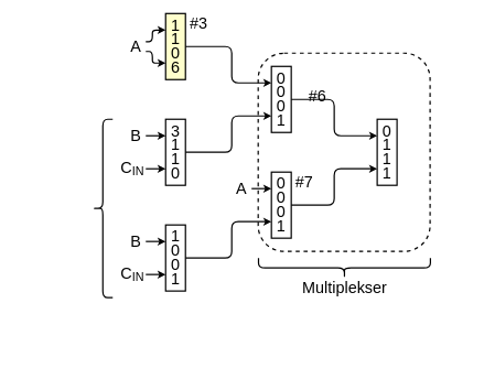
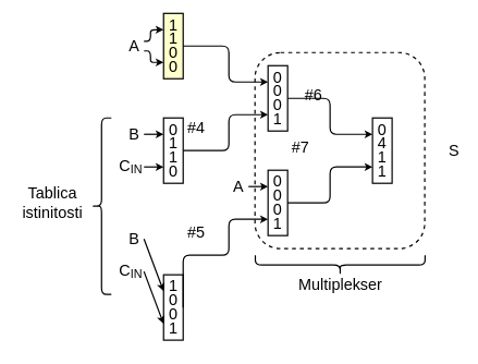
  <mxCell id="0" />
  <mxCell id="1" parent="0" />
  <mxCell id="2" value="" style="group" vertex="1" connectable="0" parent="1"><mxGeometry x="570" y="180" width="70" height="100" as="geometry" /></mxCell>
- <mxCell id="3" value="&lt;font style=&quot;font-size: 24px ; line-height: 80%&quot;&gt;0&lt;br&gt;1&lt;br&gt;1&lt;br&gt;1&lt;/font&gt;&lt;br&gt;" style="text;html=1;strokeColor=#000000;fillColor=none;align=center;verticalAlign=middle;whiteSpace=wrap;rounded=0;strokeWidth=2;" vertex="1" parent="2"><mxGeometry width="30" height="100" as="geometry" /></mxCell>
+ <mxCell id="3" value="&lt;font style=&quot;font-size: 24px ; line-height: 80%&quot;&gt;0&lt;br&gt;4&lt;br&gt;1&lt;br&gt;1&lt;/font&gt;&lt;br&gt;" style="text;html=1;strokeColor=#000000;fillColor=none;align=center;verticalAlign=middle;whiteSpace=wrap;rounded=0;strokeWidth=2;" vertex="1" parent="2"><mxGeometry width="30" height="100" as="geometry" /></mxCell>
  <mxCell id="4" value="&lt;font style=&quot;font-size: 24px ; line-height: 80%&quot;&gt;0&lt;br&gt;0&lt;br&gt;0&lt;br&gt;1&lt;/font&gt;&lt;br&gt;" style="text;html=1;strokeColor=#000000;fillColor=none;align=center;verticalAlign=middle;whiteSpace=wrap;rounded=0;strokeWidth=2;" vertex="1" parent="1"><mxGeometry x="410" y="100" width="30" height="100" as="geometry" /></mxCell>
  <mxCell id="5" value="&lt;font style=&quot;font-size: 24px&quot;&gt;#6&lt;/font&gt;" style="text;html=1;strokeColor=none;fillColor=none;align=center;verticalAlign=middle;whiteSpace=wrap;rounded=0;" vertex="1" parent="1"><mxGeometry x="460" y="130" width="40" height="30" as="geometry" /></mxCell>
  <mxCell id="6" value="&lt;font style=&quot;font-size: 24px ; line-height: 80%&quot;&gt;0&lt;br&gt;0&lt;br&gt;0&lt;br&gt;1&lt;/font&gt;&lt;br&gt;" style="text;html=1;strokeColor=#000000;fillColor=none;align=center;verticalAlign=middle;whiteSpace=wrap;rounded=0;strokeWidth=2;" vertex="1" parent="1"><mxGeometry x="410" y="260" width="30" height="100" as="geometry" /></mxCell>
- <mxCell id="7" value="&lt;font style=&quot;font-size: 24px&quot;&gt;#7&lt;/font&gt;" style="text;html=1;strokeColor=none;fillColor=none;align=center;verticalAlign=middle;whiteSpace=wrap;rounded=0;" vertex="1" parent="1"><mxGeometry x="440" y="260" width="40" height="30" as="geometry" /></mxCell>
+ <mxCell id="7" value="&lt;font style=&quot;font-size: 24px&quot;&gt;#7&lt;/font&gt;" style="text;html=1;strokeColor=none;fillColor=none;align=center;verticalAlign=middle;whiteSpace=wrap;rounded=0;" vertex="1" parent="1"><mxGeometry x="440" y="210" width="40" height="30" as="geometry" /></mxCell>
  <mxCell id="8" value="" style="endArrow=classic;html=1;entryX=0;entryY=0.25;entryDx=0;entryDy=0;exitX=1;exitY=0.5;exitDx=0;exitDy=0;strokeWidth=2;edgeStyle=orthogonalEdgeStyle;" edge="1" parent="1" source="4" target="3"><mxGeometry width="50" height="50" relative="1" as="geometry"><mxPoint x="410" y="430" as="sourcePoint" /><mxPoint x="460" y="380" as="targetPoint" /></mxGeometry></mxCell>
  <mxCell id="9" value="" style="endArrow=classic;html=1;strokeWidth=2;entryX=0;entryY=0.75;entryDx=0;entryDy=0;exitX=1;exitY=0.5;exitDx=0;exitDy=0;edgeStyle=orthogonalEdgeStyle;" edge="1" parent="1" source="6" target="3"><mxGeometry width="50" height="50" relative="1" as="geometry"><mxPoint x="410" y="430" as="sourcePoint" /><mxPoint x="460" y="380" as="targetPoint" /></mxGeometry></mxCell>
- <mxCell id="10" value="&lt;font style=&quot;font-size: 24px ; line-height: 80%&quot;&gt;3&lt;br&gt;1&lt;br&gt;1&lt;br&gt;0&lt;/font&gt;&lt;br&gt;" style="text;html=1;strokeColor=#000000;fillColor=none;align=center;verticalAlign=middle;whiteSpace=wrap;rounded=0;strokeWidth=2;" vertex="1" parent="1"><mxGeometry x="250" y="180" width="30" height="100" as="geometry" /></mxCell>
+ <mxCell id="10" value="&lt;font style=&quot;font-size: 24px ; line-height: 80%&quot;&gt;0&lt;br&gt;1&lt;br&gt;1&lt;br&gt;0&lt;/font&gt;&lt;br&gt;" style="text;html=1;strokeColor=#000000;fillColor=none;align=center;verticalAlign=middle;whiteSpace=wrap;rounded=0;strokeWidth=2;" vertex="1" parent="1"><mxGeometry x="250" y="180" width="30" height="100" as="geometry" /></mxCell>
+ <mxCell id="11" value="&lt;font style=&quot;font-size: 24px&quot;&gt;#4&lt;/font&gt;" style="text;html=1;strokeColor=none;fillColor=none;align=center;verticalAlign=middle;whiteSpace=wrap;rounded=0;" vertex="1" parent="1"><mxGeometry x="280" y="180" width="40" height="30" as="geometry" /></mxCell>
  <mxCell id="12" value="" style="endArrow=classic;html=1;strokeWidth=2;entryX=0;entryY=0.75;entryDx=0;entryDy=0;exitX=1;exitY=0.5;exitDx=0;exitDy=0;edgeStyle=orthogonalEdgeStyle;" edge="1" parent="1" source="13" target="6"><mxGeometry width="50" height="50" relative="1" as="geometry"><mxPoint x="20" y="610" as="sourcePoint" /><mxPoint x="80" y="540" as="targetPoint" /><Array as="points"><mxPoint x="350" y="390" /><mxPoint x="350" y="335" /></Array></mxGeometry></mxCell>
- <mxCell id="13" value="&lt;font style=&quot;font-size: 24px ; line-height: 80%&quot;&gt;1&lt;br&gt;0&lt;br&gt;0&lt;br&gt;1&lt;/font&gt;&lt;br&gt;" style="text;html=1;strokeColor=#000000;fillColor=none;align=center;verticalAlign=middle;whiteSpace=wrap;rounded=0;strokeWidth=2;" vertex="1" parent="1"><mxGeometry x="250" y="340" width="30" height="100" as="geometry" /></mxCell>
+ <mxCell id="13" value="&lt;font style=&quot;font-size: 24px ; line-height: 80%&quot;&gt;1&lt;br&gt;0&lt;br&gt;0&lt;br&gt;1&lt;/font&gt;&lt;br&gt;" style="text;html=1;strokeColor=#000000;fillColor=none;align=center;verticalAlign=middle;whiteSpace=wrap;rounded=0;strokeWidth=2;" vertex="1" parent="1"><mxGeometry x="250" y="420" width="30" height="100" as="geometry" /></mxCell>
+ <mxCell id="14" value="&lt;font style=&quot;font-size: 24px&quot;&gt;#5&lt;/font&gt;" style="text;html=1;strokeColor=none;fillColor=none;align=center;verticalAlign=middle;whiteSpace=wrap;rounded=0;" vertex="1" parent="1"><mxGeometry x="280" y="340" width="40" height="30" as="geometry" /></mxCell>
  <mxCell id="15" value="" style="endArrow=classic;html=1;strokeWidth=2;entryX=0;entryY=0.75;entryDx=0;entryDy=0;exitX=1;exitY=0.5;exitDx=0;exitDy=0;edgeStyle=orthogonalEdgeStyle;" edge="1" parent="1" source="10" target="4"><mxGeometry width="50" height="50" relative="1" as="geometry"><mxPoint x="250" y="510" as="sourcePoint" /><mxPoint x="300" y="460" as="targetPoint" /><Array as="points"><mxPoint x="350" y="230" /><mxPoint x="350" y="175" /></Array></mxGeometry></mxCell>
- <mxCell id="16" value="&lt;font style=&quot;font-size: 24px ; line-height: 80%&quot;&gt;1&lt;br&gt;1&lt;br&gt;0&lt;br&gt;6&lt;/font&gt;&lt;br&gt;" style="text;html=1;strokeColor=#000000;fillColor=#FFFFCC;align=center;verticalAlign=middle;whiteSpace=wrap;rounded=0;strokeWidth=2;" vertex="1" parent="1"><mxGeometry x="250" y="20" width="30" height="100" as="geometry" /></mxCell>
- <mxCell id="17" value="&lt;font style=&quot;font-size: 24px&quot;&gt;#3&lt;/font&gt;" style="text;html=1;strokeColor=none;fillColor=none;align=center;verticalAlign=middle;whiteSpace=wrap;rounded=0;" vertex="1" parent="1"><mxGeometry x="280" y="20" width="40" height="30" as="geometry" /></mxCell>
+ <mxCell id="16" value="&lt;font style=&quot;font-size: 24px ; line-height: 80%&quot;&gt;1&lt;br&gt;1&lt;br&gt;0&lt;br&gt;0&lt;/font&gt;&lt;br&gt;" style="text;html=1;strokeColor=#000000;fillColor=#FFFFCC;align=center;verticalAlign=middle;whiteSpace=wrap;rounded=0;strokeWidth=2;" vertex="1" parent="1"><mxGeometry x="250" y="20" width="30" height="100" as="geometry" /></mxCell>
  <mxCell id="18" value="" style="endArrow=classic;html=1;strokeWidth=2;entryX=0;entryY=0.25;entryDx=0;entryDy=0;exitX=1;exitY=0.5;exitDx=0;exitDy=0;edgeStyle=orthogonalEdgeStyle;" edge="1" parent="1" source="16" target="4"><mxGeometry width="50" height="50" relative="1" as="geometry"><mxPoint x="250" y="510" as="sourcePoint" /><mxPoint x="300" y="460" as="targetPoint" /><Array as="points"><mxPoint x="350" y="70" /><mxPoint x="350" y="125" /></Array></mxGeometry></mxCell>
  <mxCell id="19" value="&lt;font style=&quot;font-size: 24px&quot;&gt;A&lt;/font&gt;" style="text;html=1;strokeColor=none;fillColor=none;align=center;verticalAlign=middle;whiteSpace=wrap;rounded=0;" vertex="1" parent="1"><mxGeometry x="350" y="270" width="30" height="30" as="geometry" /></mxCell>
  <mxCell id="20" value="" style="endArrow=classic;html=1;strokeWidth=2;entryX=0;entryY=0.25;entryDx=0;entryDy=0;exitX=1;exitY=0.5;exitDx=0;exitDy=0;" edge="1" parent="1" source="19" target="6"><mxGeometry width="50" height="50" relative="1" as="geometry"><mxPoint x="250" y="510" as="sourcePoint" /><mxPoint x="300" y="460" as="targetPoint" /></mxGeometry></mxCell>
  <mxCell id="21" value="&lt;font style=&quot;font-size: 24px&quot;&gt;A&lt;/font&gt;" style="text;html=1;strokeColor=none;fillColor=none;align=center;verticalAlign=middle;whiteSpace=wrap;rounded=0;" vertex="1" parent="1"><mxGeometry x="190" y="55" width="30" height="30" as="geometry" /></mxCell>
  <mxCell id="22" value="" style="endArrow=classic;html=1;strokeWidth=2;entryX=0;entryY=0.25;entryDx=0;entryDy=0;exitX=1;exitY=0.25;exitDx=0;exitDy=0;edgeStyle=orthogonalEdgeStyle;" edge="1" parent="1" source="21" target="16"><mxGeometry width="50" height="50" relative="1" as="geometry"><mxPoint x="190" y="510" as="sourcePoint" /><mxPoint x="240" y="460" as="targetPoint" /><Array as="points"><mxPoint x="230" y="63" /><mxPoint x="230" y="45" /></Array></mxGeometry></mxCell>
  <mxCell id="23" value="" style="endArrow=classic;html=1;strokeWidth=2;entryX=0;entryY=0.75;entryDx=0;entryDy=0;exitX=1;exitY=0.75;exitDx=0;exitDy=0;edgeStyle=orthogonalEdgeStyle;" edge="1" parent="1" source="21" target="16"><mxGeometry width="50" height="50" relative="1" as="geometry"><mxPoint x="190" y="510" as="sourcePoint" /><mxPoint x="240" y="460" as="targetPoint" /><Array as="points"><mxPoint x="230" y="78" /><mxPoint x="230" y="95" /></Array></mxGeometry></mxCell>
  <mxCell id="24" value="&lt;font style=&quot;font-size: 24px&quot;&gt;B&lt;/font&gt;" style="text;html=1;strokeColor=none;fillColor=none;align=center;verticalAlign=middle;whiteSpace=wrap;rounded=0;" vertex="1" parent="1"><mxGeometry x="190" y="190" width="30" height="30" as="geometry" /></mxCell>
  <mxCell id="25" value="" style="endArrow=classic;html=1;strokeWidth=2;entryX=0;entryY=0.25;entryDx=0;entryDy=0;exitX=1;exitY=0.5;exitDx=0;exitDy=0;" edge="1" parent="1" source="24" target="10"><mxGeometry width="50" height="50" relative="1" as="geometry"><mxPoint x="190" y="510" as="sourcePoint" /><mxPoint x="240" y="460" as="targetPoint" /></mxGeometry></mxCell>
  <mxCell id="26" value="&lt;font style=&quot;font-size: 24px&quot;&gt;B&lt;/font&gt;" style="text;html=1;strokeColor=none;fillColor=none;align=center;verticalAlign=middle;whiteSpace=wrap;rounded=0;" vertex="1" parent="1"><mxGeometry x="190" y="350" width="30" height="30" as="geometry" /></mxCell>
  <mxCell id="27" value="" style="endArrow=classic;html=1;strokeWidth=2;entryX=0;entryY=0.25;entryDx=0;entryDy=0;exitX=1;exitY=0.5;exitDx=0;exitDy=0;" edge="1" parent="1" source="26" target="13"><mxGeometry width="50" height="50" relative="1" as="geometry"><mxPoint x="190" y="510" as="sourcePoint" /><mxPoint x="240" y="460" as="targetPoint" /></mxGeometry></mxCell>
  <mxCell id="28" value="&lt;font&gt;&lt;span style=&quot;font-size: 24px&quot;&gt;C&lt;/span&gt;&lt;sub&gt;&lt;font style=&quot;font-size: 18px&quot;&gt;IN&lt;/font&gt;&lt;br&gt;&lt;/sub&gt;&lt;/font&gt;" style="text;html=1;strokeColor=none;fillColor=none;align=center;verticalAlign=middle;whiteSpace=wrap;rounded=0;" vertex="1" parent="1"><mxGeometry x="180" y="400" width="40" height="30" as="geometry" /></mxCell>
  <mxCell id="29" value="" style="endArrow=classic;html=1;strokeWidth=2;entryX=0;entryY=0.75;entryDx=0;entryDy=0;exitX=1;exitY=0.5;exitDx=0;exitDy=0;" edge="1" parent="1" source="28" target="13"><mxGeometry width="50" height="50" relative="1" as="geometry"><mxPoint x="190" y="510" as="sourcePoint" /><mxPoint x="240" y="460" as="targetPoint" /></mxGeometry></mxCell>
  <mxCell id="30" value="&lt;font&gt;&lt;span style=&quot;font-size: 24px&quot;&gt;C&lt;/span&gt;&lt;sub&gt;&lt;font style=&quot;font-size: 18px&quot;&gt;IN&lt;/font&gt;&lt;br&gt;&lt;/sub&gt;&lt;/font&gt;" style="text;html=1;strokeColor=none;fillColor=none;align=center;verticalAlign=middle;whiteSpace=wrap;rounded=0;" vertex="1" parent="1"><mxGeometry x="180" y="240" width="40" height="30" as="geometry" /></mxCell>
  <mxCell id="31" value="" style="endArrow=classic;html=1;strokeWidth=2;entryX=0;entryY=0.75;entryDx=0;entryDy=0;exitX=1;exitY=0.5;exitDx=0;exitDy=0;" edge="1" parent="1" source="30" target="10"><mxGeometry width="50" height="50" relative="1" as="geometry"><mxPoint x="180" y="510" as="sourcePoint" /><mxPoint x="230" y="460" as="targetPoint" /></mxGeometry></mxCell>
+ <mxCell id="32" value="&lt;font style=&quot;font-size: 24px&quot;&gt;S&lt;/font&gt;" style="text;html=1;strokeColor=none;fillColor=none;align=center;verticalAlign=middle;whiteSpace=wrap;rounded=0;" vertex="1" parent="1"><mxGeometry x="680" y="215" width="30" height="30" as="geometry" /></mxCell>
  <mxCell id="33" value="" style="rounded=1;whiteSpace=wrap;html=1;strokeColor=#000000;strokeWidth=2;fillColor=none;dashed=1;" vertex="1" parent="1"><mxGeometry x="390" y="80" width="260" height="300" as="geometry" /></mxCell>
  <mxCell id="34" value="" style="shape=curlyBracket;whiteSpace=wrap;html=1;rounded=1;strokeColor=#000000;strokeWidth=2;fillColor=none;" vertex="1" parent="1"><mxGeometry x="140" y="180" width="30" height="270" as="geometry" /></mxCell>
+ <mxCell id="35" value="&lt;font style=&quot;font-size: 24px&quot;&gt;Tablica&lt;br&gt;istinitosti&lt;/font&gt;&lt;br&gt;" style="text;html=1;strokeColor=none;fillColor=none;align=center;verticalAlign=middle;whiteSpace=wrap;rounded=0;" vertex="1" parent="1"><mxGeometry x="20" y="280" width="120" height="60" as="geometry" /></mxCell>
  <mxCell id="36" value="&lt;font style=&quot;font-size: 24px&quot;&gt;Multiplekser&lt;/font&gt;" style="text;html=1;strokeColor=none;fillColor=none;align=center;verticalAlign=middle;whiteSpace=wrap;rounded=0;" vertex="1" parent="1"><mxGeometry x="440.5" y="420" width="160" height="30" as="geometry" /></mxCell>
  <mxCell id="37" value="" style="shape=curlyBracket;whiteSpace=wrap;html=1;rounded=1;strokeColor=#000000;strokeWidth=2;fillColor=none;rotation=-90;" vertex="1" parent="1"><mxGeometry x="505.5" y="275" width="30" height="260" as="geometry" /></mxCell>
